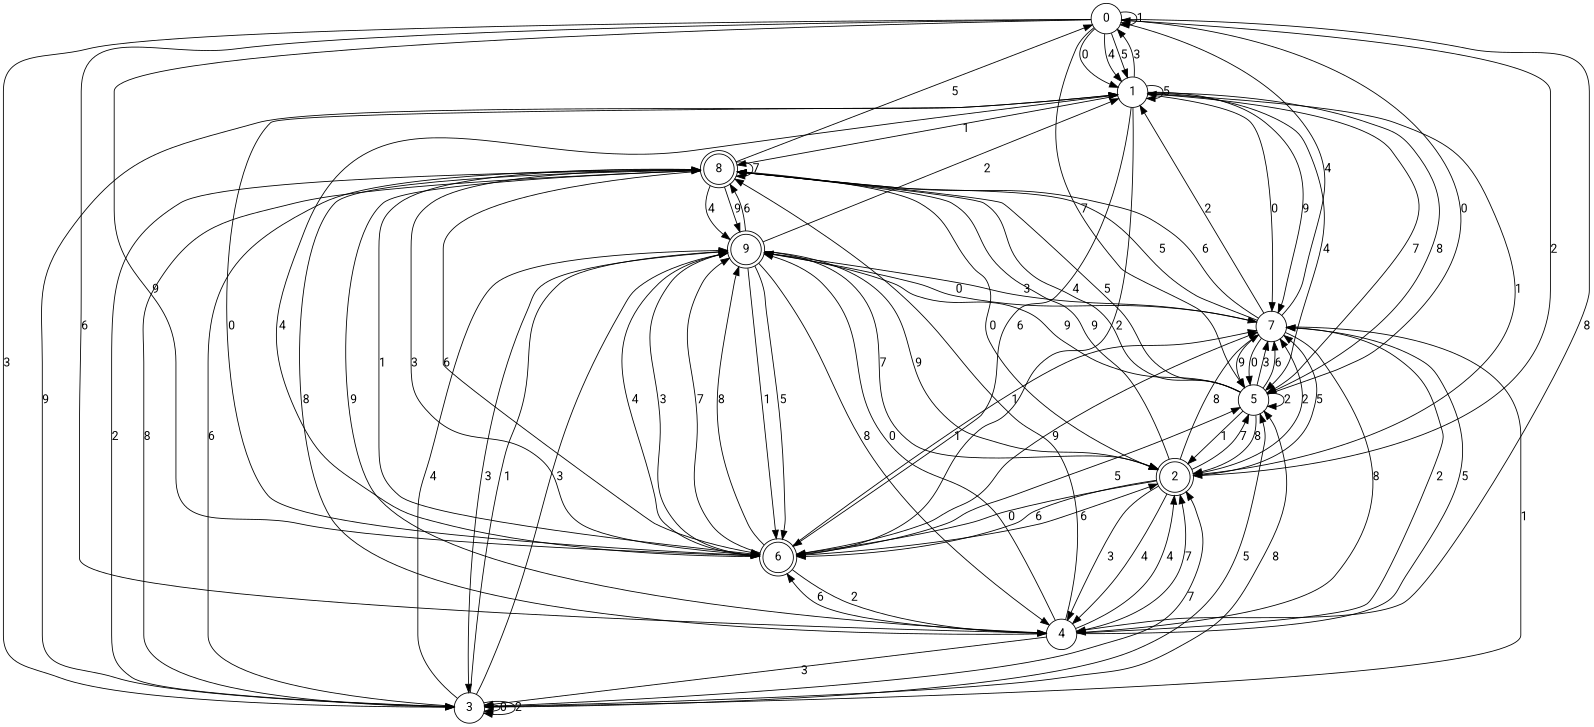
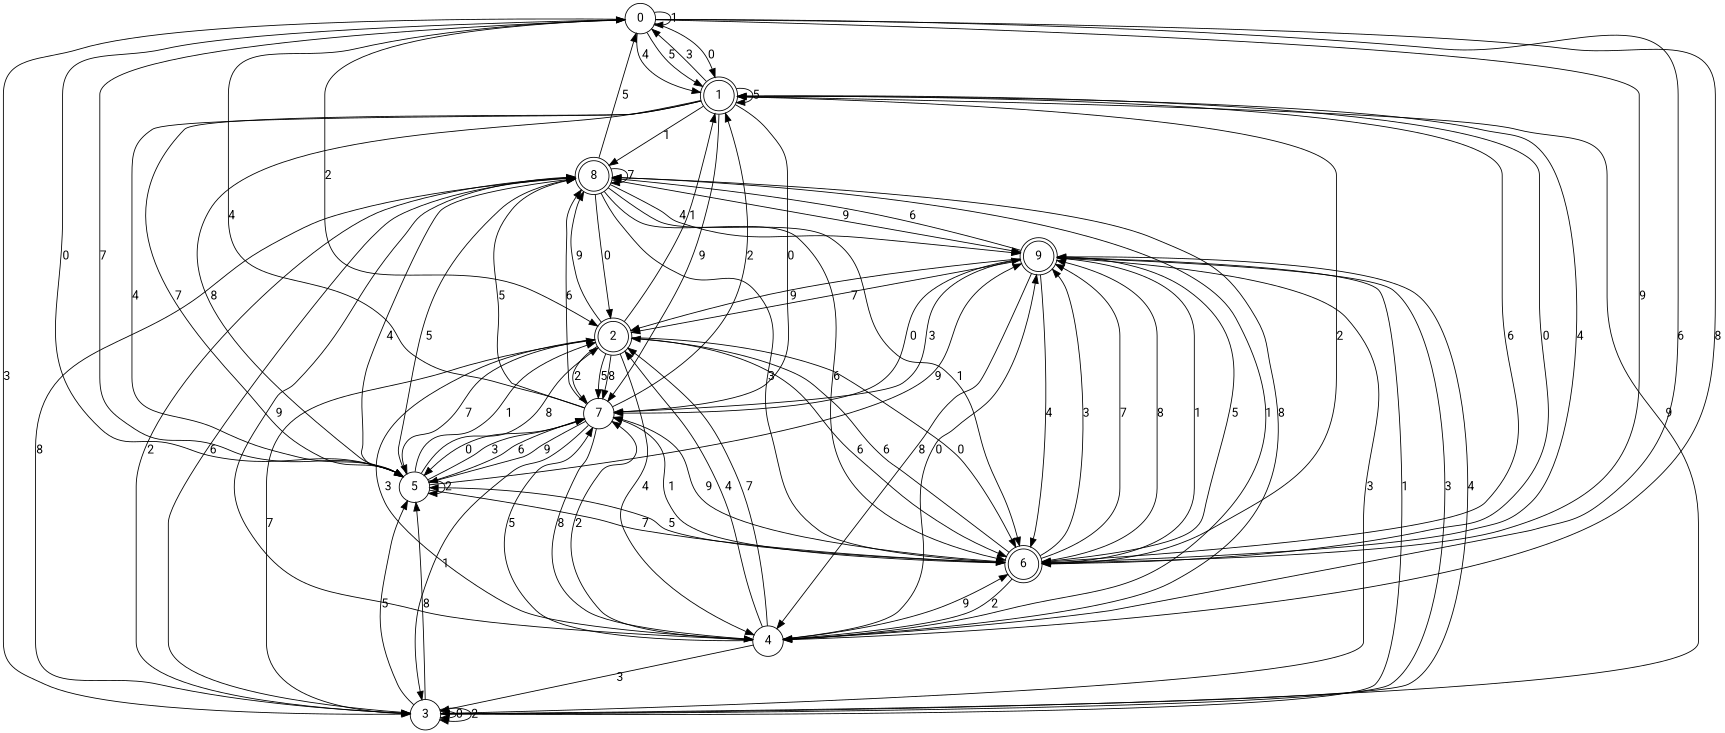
  digraph {
    fontname=Roboto
    node [fontname=Roboto shape=circle]
    edge [fontname=Roboto]
    n1 [label=0]
-   n2 [label=1]
+   n2 [label=1 shape=doublecircle]
    n3 [label=2 shape=doublecircle]
    n4 [label=3]
    n5 [label=4]
    n6 [label=5]
    n7 [label=6 shape=doublecircle]
    n8 [label=7]
    n9 [label=8 shape=doublecircle]
    n10 [label=9 shape=doublecircle]
    n1 -> n1 [label=1]
    n1 -> n2 [label=0]
    n1 -> n2 [label=4]
    n1 -> n2 [label=5]
    n1 -> n3 [label=2]
    n1 -> n4 [label=3]
    n1 -> n5 [label=6]
    n1 -> n5 [label=8]
    n1 -> n6 [label=7]
    n1 -> n7 [label=9]
    n2 -> n1 [label=3]
    n2 -> n2 [label=5]
    n2 -> n6 [label=4]
    n2 -> n6 [label=7]
    n2 -> n6 [label=8]
    n2 -> n7 [label=2]
    n2 -> n7 [label=6]
    n2 -> n8 [label=0]
    n2 -> n8 [label=9]
    n2 -> n9 [label=1]
    n3 -> n2 [label=1]
    n3 -> n5 [label=3]
    n3 -> n5 [label=4]
    n3 -> n6 [label=7]
    n3 -> n7 [label=0]
    n3 -> n7 [label=6]
    n3 -> n8 [label=2]
    n3 -> n8 [label=5]
    n3 -> n8 [label=8]
    n3 -> n9 [label=9]
    n4 -> n2 [label=9]
    n4 -> n3 [label=7]
    n4 -> n4 [label=0]
    n4 -> n4 [label=2]
    n4 -> n6 [label=5]
    n4 -> n6 [label=8]
    n4 -> n9 [label=6]
    n4 -> n10 [label=1]
    n4 -> n10 [label=3]
    n4 -> n10 [label=4]
    n5 -> n3 [label=4]
    n5 -> n3 [label=7]
    n5 -> n4 [label=3]
-   n5 -> n7 [label=6]
+   n5 -> n7 [label=9]
    n5 -> n8 [label=2]
    n5 -> n8 [label=5]
    n5 -> n9 [label=1]
    n5 -> n9 [label=8]
    n5 -> n9 [label=9]
    n5 -> n10 [label=0]
    n6 -> n1 [label=0]
    n6 -> n3 [label=1]
    n6 -> n3 [label=8]
    n6 -> n6 [label=2]
+   n6 -> n7 [label=7]
    n6 -> n8 [label=3]
    n6 -> n8 [label=6]
    n6 -> n9 [label=4]
    n6 -> n9 [label=5]
    n6 -> n10 [label=9]
    n7 -> n2 [label=0]
    n7 -> n2 [label=4]
    n7 -> n3 [label=6]
    n7 -> n5 [label=2]
    n7 -> n6 [label=5]
    n7 -> n8 [label=1]
    n7 -> n8 [label=9]
    n7 -> n10 [label=3]
    n7 -> n10 [label=7]
    n7 -> n10 [label=8]
    n8 -> n1 [label=4]
    n8 -> n2 [label=2]
    n8 -> n4 [label=1]
    n8 -> n5 [label=8]
    n8 -> n6 [label=0]
    n8 -> n6 [label=9]
    n8 -> n9 [label=5]
    n8 -> n9 [label=6]
    n8 -> n10 [label=3]
    n9 -> n1 [label=5]
    n9 -> n3 [label=0]
    n9 -> n4 [label=2]
    n9 -> n4 [label=8]
    n9 -> n7 [label=1]
    n9 -> n7 [label=3]
    n9 -> n7 [label=6]
    n9 -> n9 [label=7]
    n9 -> n10 [label=4]
    n9 -> n10 [label=9]
-   n10 -> n2 [label=2]
    n10 -> n3 [label=7]
    n10 -> n3 [label=9]
    n10 -> n4 [label=3]
    n10 -> n5 [label=8]
    n10 -> n7 [label=1]
    n10 -> n7 [label=4]
    n10 -> n7 [label=5]
    n10 -> n8 [label=0]
    n10 -> n9 [label=6]
  }
